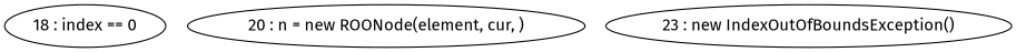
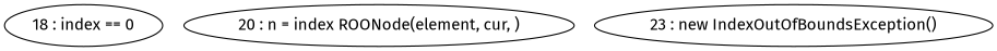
  digraph {
    fontname="Fira Sans"
    node [fontname="Fira Sans"]
    "18 : index == 0"
-   "20 : n = new ROONode(element, cur, )"
+   "20 : n = new ROONode(element, cur, )" [label="20 : n = index ROONode(element, cur, )"]
    "23 : new IndexOutOfBoundsException()"
  }
